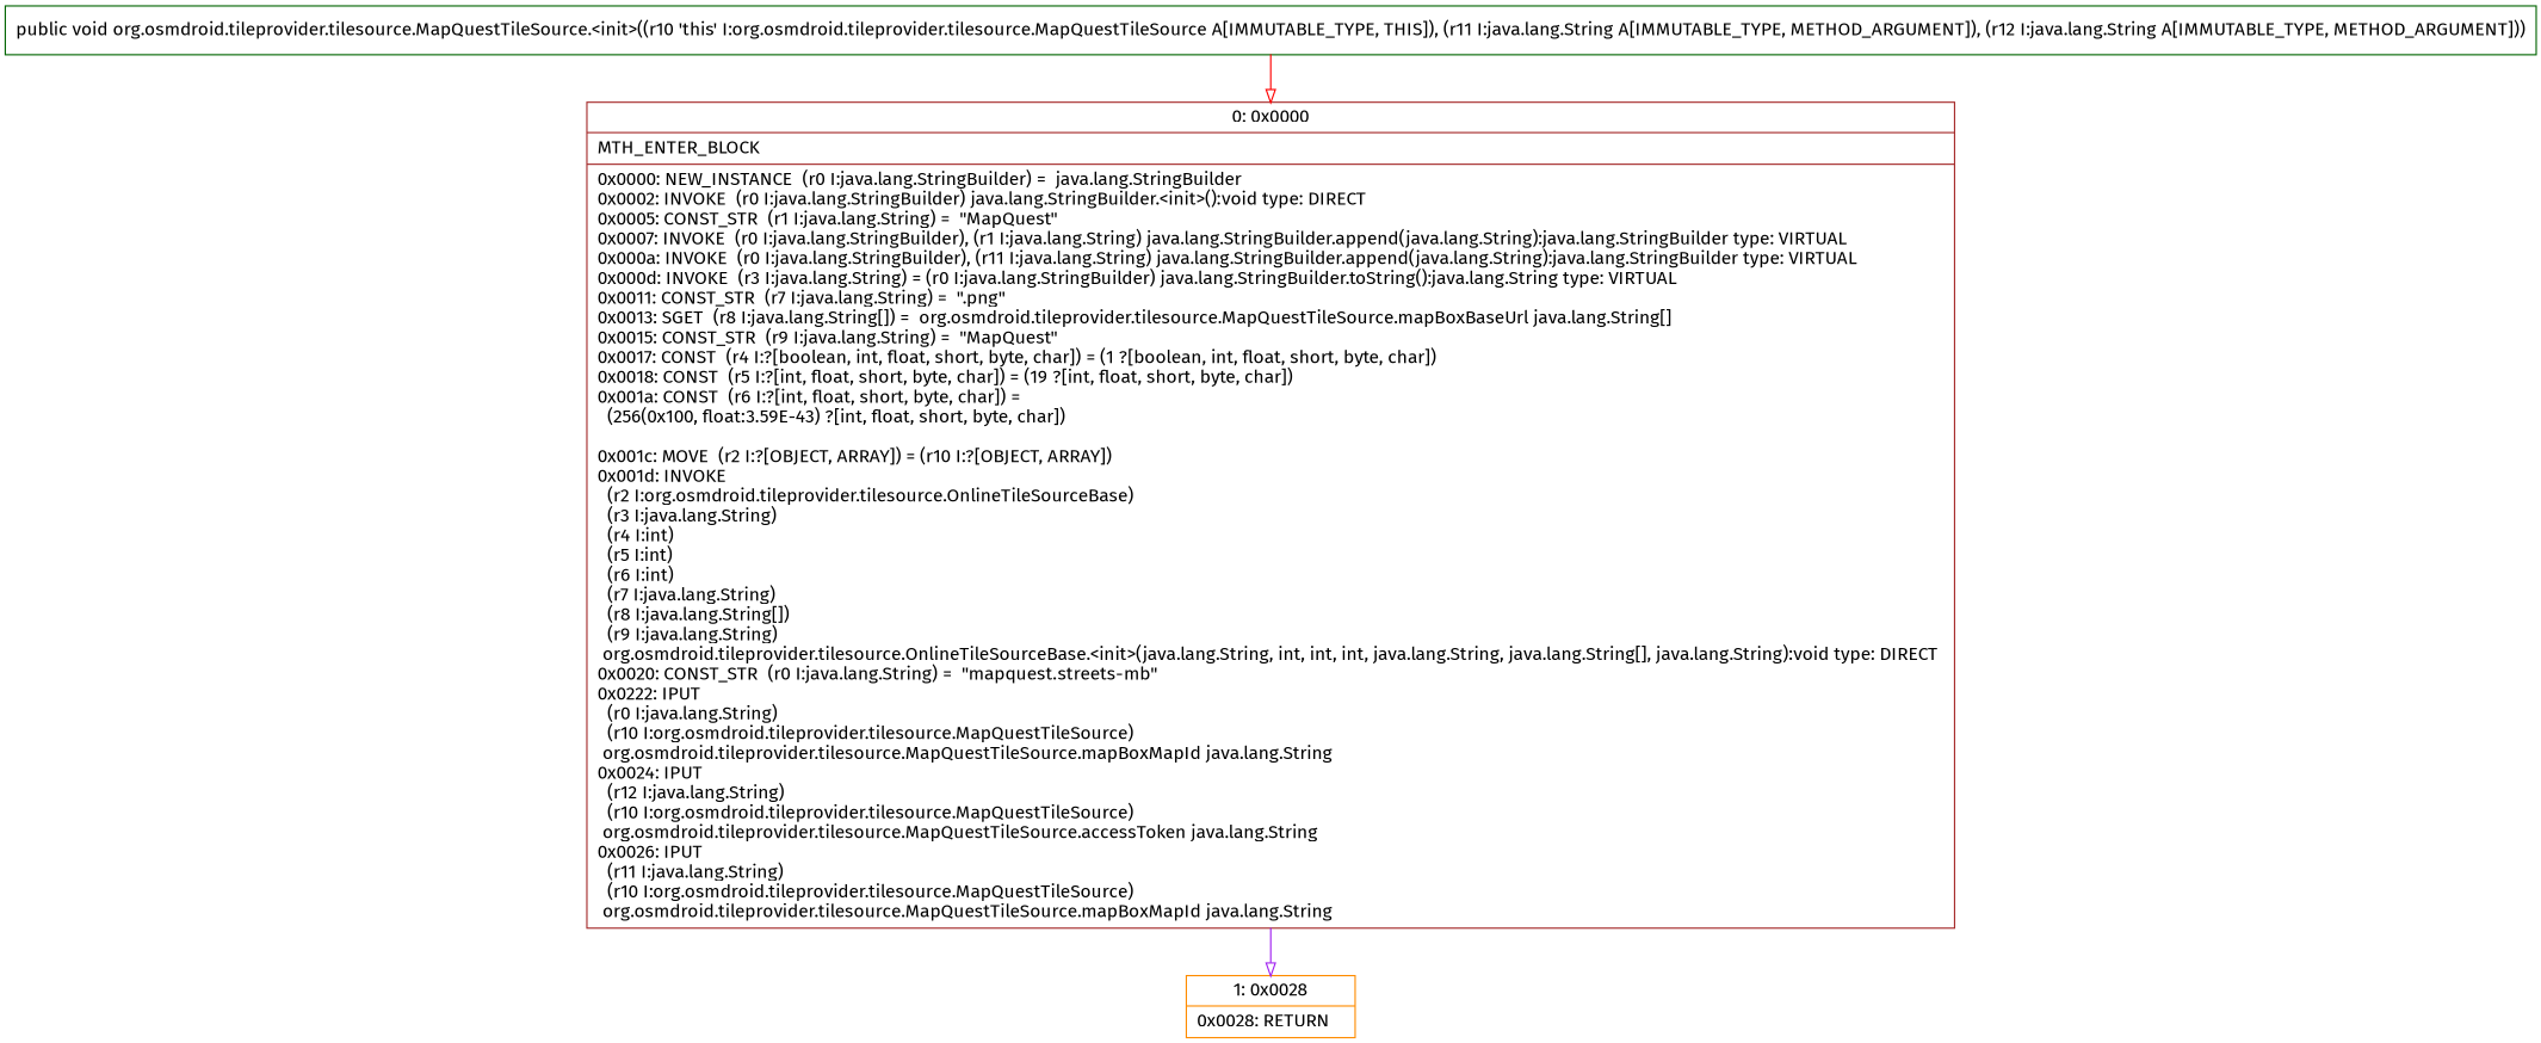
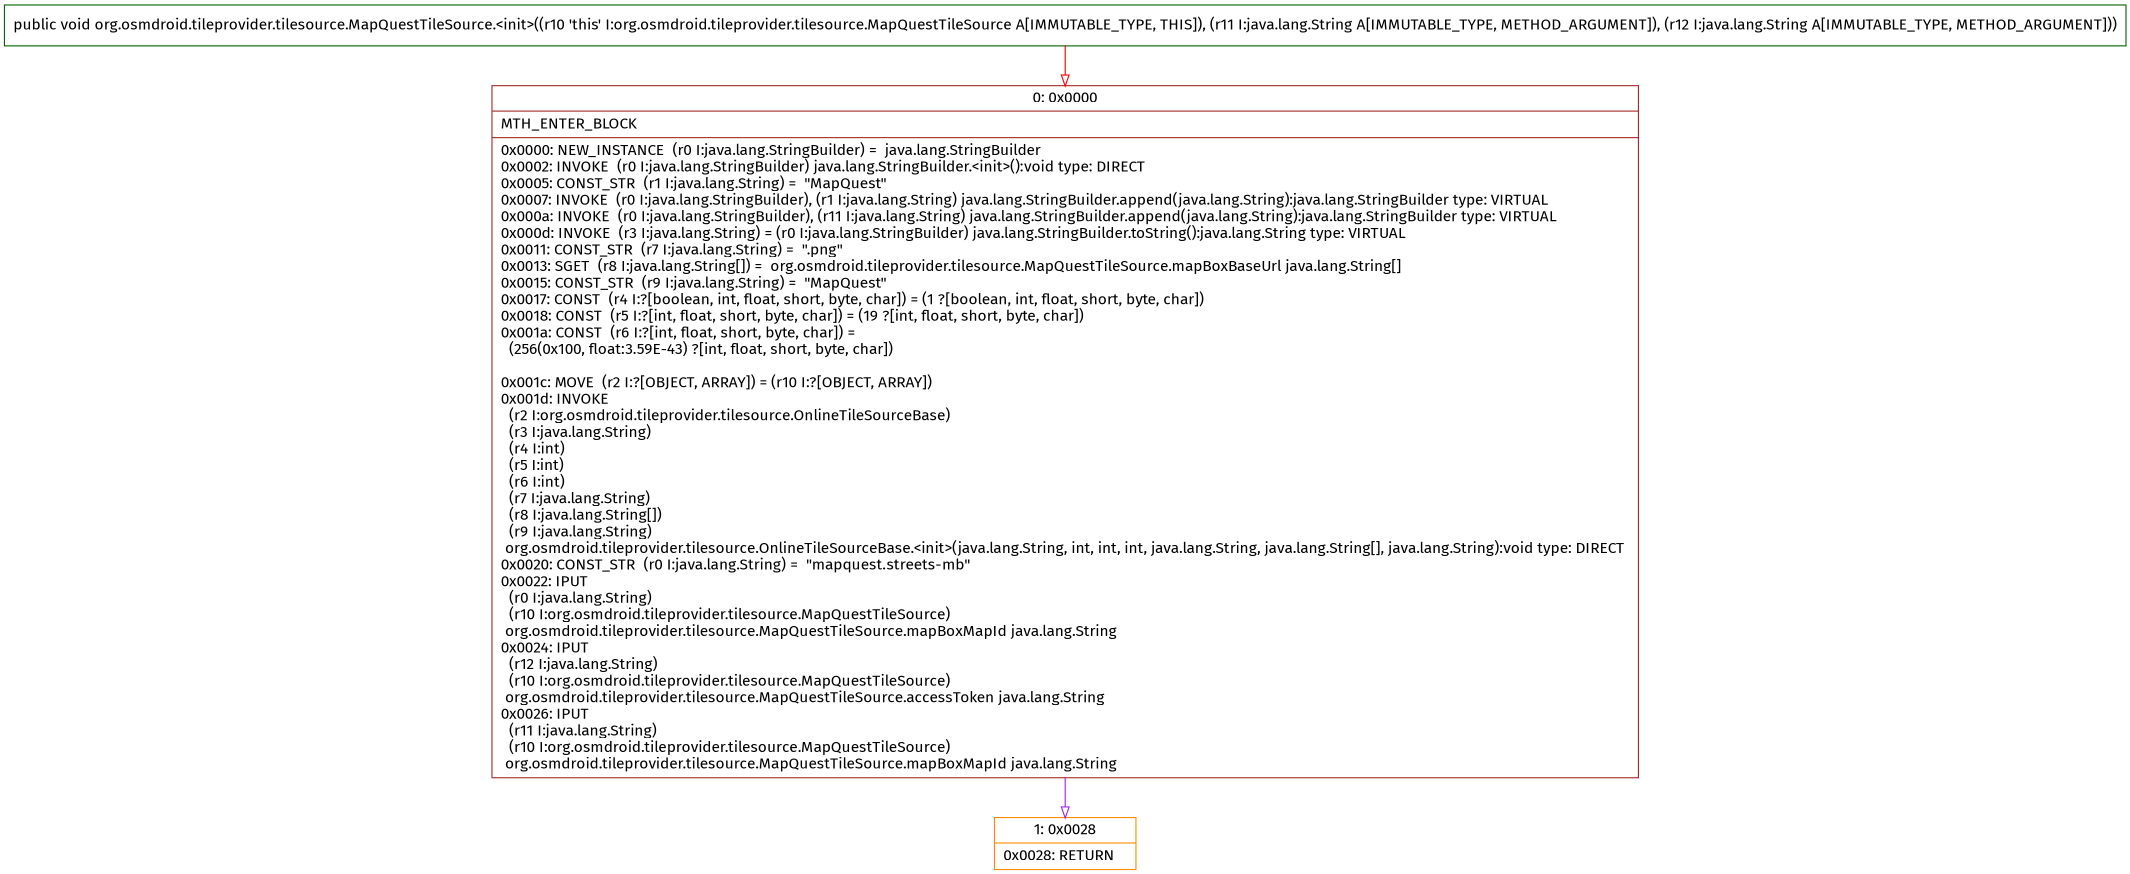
  digraph {
    fontname="Fira Sans"
    node [shape=record fontname="Fira Sans"]
    edge [arrowhead=onormal fontname="Fira Sans"]
-   n1 [label="{0\:\ 0x0000|MTH_ENTER_BLOCK\l|0x0000: NEW_INSTANCE  (r0 I:java.lang.StringBuilder) =  java.lang.StringBuilder \l0x0002: INVOKE  (r0 I:java.lang.StringBuilder) java.lang.StringBuilder.\<init\>():void type: DIRECT \l0x0005: CONST_STR  (r1 I:java.lang.String) =  \"MapQuest\" \l0x0007: INVOKE  (r0 I:java.lang.StringBuilder), (r1 I:java.lang.String) java.lang.StringBuilder.append(java.lang.String):java.lang.StringBuilder type: VIRTUAL \l0x000a: INVOKE  (r0 I:java.lang.StringBuilder), (r11 I:java.lang.String) java.lang.StringBuilder.append(java.lang.String):java.lang.StringBuilder type: VIRTUAL \l0x000d: INVOKE  (r3 I:java.lang.String) = (r0 I:java.lang.StringBuilder) java.lang.StringBuilder.toString():java.lang.String type: VIRTUAL \l0x0011: CONST_STR  (r7 I:java.lang.String) =  \".png\" \l0x0013: SGET  (r8 I:java.lang.String[]) =  org.osmdroid.tileprovider.tilesource.MapQuestTileSource.mapBoxBaseUrl java.lang.String[] \l0x0015: CONST_STR  (r9 I:java.lang.String) =  \"MapQuest\" \l0x0017: CONST  (r4 I:?[boolean, int, float, short, byte, char]) = (1 ?[boolean, int, float, short, byte, char]) \l0x0018: CONST  (r5 I:?[int, float, short, byte, char]) = (19 ?[int, float, short, byte, char]) \l0x001a: CONST  (r6 I:?[int, float, short, byte, char]) = \l  (256(0x100, float:3.59E\-43) ?[int, float, short, byte, char])\l \l0x001c: MOVE  (r2 I:?[OBJECT, ARRAY]) = (r10 I:?[OBJECT, ARRAY]) \l0x001d: INVOKE  \l  (r2 I:org.osmdroid.tileprovider.tilesource.OnlineTileSourceBase)\l  (r3 I:java.lang.String)\l  (r4 I:int)\l  (r5 I:int)\l  (r6 I:int)\l  (r7 I:java.lang.String)\l  (r8 I:java.lang.String[])\l  (r9 I:java.lang.String)\l org.osmdroid.tileprovider.tilesource.OnlineTileSourceBase.\<init\>(java.lang.String, int, int, int, java.lang.String, java.lang.String[], java.lang.String):void type: DIRECT \l0x0020: CONST_STR  (r0 I:java.lang.String) =  \"mapquest.streets\-mb\" \l0x0222: IPUT  \l  (r0 I:java.lang.String)\l  (r10 I:org.osmdroid.tileprovider.tilesource.MapQuestTileSource)\l org.osmdroid.tileprovider.tilesource.MapQuestTileSource.mapBoxMapId java.lang.String \l0x0024: IPUT  \l  (r12 I:java.lang.String)\l  (r10 I:org.osmdroid.tileprovider.tilesource.MapQuestTileSource)\l org.osmdroid.tileprovider.tilesource.MapQuestTileSource.accessToken java.lang.String \l0x0026: IPUT  \l  (r11 I:java.lang.String)\l  (r10 I:org.osmdroid.tileprovider.tilesource.MapQuestTileSource)\l org.osmdroid.tileprovider.tilesource.MapQuestTileSource.mapBoxMapId java.lang.String \l}" color=brown]
+   n1 [label="{0\:\ 0x0000|MTH_ENTER_BLOCK\l|0x0000: NEW_INSTANCE  (r0 I:java.lang.StringBuilder) =  java.lang.StringBuilder \l0x0002: INVOKE  (r0 I:java.lang.StringBuilder) java.lang.StringBuilder.\<init\>():void type: DIRECT \l0x0005: CONST_STR  (r1 I:java.lang.String) =  \"MapQuest\" \l0x0007: INVOKE  (r0 I:java.lang.StringBuilder), (r1 I:java.lang.String) java.lang.StringBuilder.append(java.lang.String):java.lang.StringBuilder type: VIRTUAL \l0x000a: INVOKE  (r0 I:java.lang.StringBuilder), (r11 I:java.lang.String) java.lang.StringBuilder.append(java.lang.String):java.lang.StringBuilder type: VIRTUAL \l0x000d: INVOKE  (r3 I:java.lang.String) = (r0 I:java.lang.StringBuilder) java.lang.StringBuilder.toString():java.lang.String type: VIRTUAL \l0x0011: CONST_STR  (r7 I:java.lang.String) =  \".png\" \l0x0013: SGET  (r8 I:java.lang.String[]) =  org.osmdroid.tileprovider.tilesource.MapQuestTileSource.mapBoxBaseUrl java.lang.String[] \l0x0015: CONST_STR  (r9 I:java.lang.String) =  \"MapQuest\" \l0x0017: CONST  (r4 I:?[boolean, int, float, short, byte, char]) = (1 ?[boolean, int, float, short, byte, char]) \l0x0018: CONST  (r5 I:?[int, float, short, byte, char]) = (19 ?[int, float, short, byte, char]) \l0x001a: CONST  (r6 I:?[int, float, short, byte, char]) = \l  (256(0x100, float:3.59E\-43) ?[int, float, short, byte, char])\l \l0x001c: MOVE  (r2 I:?[OBJECT, ARRAY]) = (r10 I:?[OBJECT, ARRAY]) \l0x001d: INVOKE  \l  (r2 I:org.osmdroid.tileprovider.tilesource.OnlineTileSourceBase)\l  (r3 I:java.lang.String)\l  (r4 I:int)\l  (r5 I:int)\l  (r6 I:int)\l  (r7 I:java.lang.String)\l  (r8 I:java.lang.String[])\l  (r9 I:java.lang.String)\l org.osmdroid.tileprovider.tilesource.OnlineTileSourceBase.\<init\>(java.lang.String, int, int, int, java.lang.String, java.lang.String[], java.lang.String):void type: DIRECT \l0x0020: CONST_STR  (r0 I:java.lang.String) =  \"mapquest.streets\-mb\" \l0x0022: IPUT  \l  (r0 I:java.lang.String)\l  (r10 I:org.osmdroid.tileprovider.tilesource.MapQuestTileSource)\l org.osmdroid.tileprovider.tilesource.MapQuestTileSource.mapBoxMapId java.lang.String \l0x0024: IPUT  \l  (r12 I:java.lang.String)\l  (r10 I:org.osmdroid.tileprovider.tilesource.MapQuestTileSource)\l org.osmdroid.tileprovider.tilesource.MapQuestTileSource.accessToken java.lang.String \l0x0026: IPUT  \l  (r11 I:java.lang.String)\l  (r10 I:org.osmdroid.tileprovider.tilesource.MapQuestTileSource)\l org.osmdroid.tileprovider.tilesource.MapQuestTileSource.mapBoxMapId java.lang.String \l}" color=brown]
    n2 [label="{1\:\ 0x0028|0x0028: RETURN   \l}" color=darkorange]
    n3 [label="{public void org.osmdroid.tileprovider.tilesource.MapQuestTileSource.\<init\>((r10 'this' I:org.osmdroid.tileprovider.tilesource.MapQuestTileSource A[IMMUTABLE_TYPE, THIS]), (r11 I:java.lang.String A[IMMUTABLE_TYPE, METHOD_ARGUMENT]), (r12 I:java.lang.String A[IMMUTABLE_TYPE, METHOD_ARGUMENT])) }" color=darkgreen]
    n1 -> n2 [color=purple]
    n3 -> n1 [color=red]
  }
